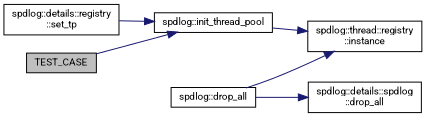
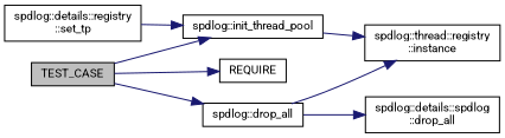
  digraph {
    fontname=Roboto
    rankdir=LR
    node [color=black fillcolor=white fontname=Roboto fontsize=10 shape=record style=filled]
    edge [color=midnightblue fontname=Roboto fontsize=10 labelfontname=Helvetica labelfontsize=10 style=solid]
    n1 [fillcolor=grey75 fontcolor=black height=0.2 label=TEST_CASE width=0.4]
    n2 [height=0.2 label="spdlog::init_thread_pool" width=0.4]
+   n3 [height=0.2 label=REQUIRE width=0.4]
    n4 [height=0.2 label="spdlog::drop_all" width=0.4]
    n5 [height=0.2 label="spdlog::thread::registry\l::instance" width=0.4]
    n6 [height=0.2 label="spdlog::details::spdlog\l::drop_all" width=0.4]
    n7 [height=0.2 label="spdlog::details::registry\l::set_tp" width=0.4]
    n1 -> n2
+   n1 -> n3
+   n1 -> n4
    n2 -> n5
    n4 -> n5
    n4 -> n6
    n7 -> n2
  }
